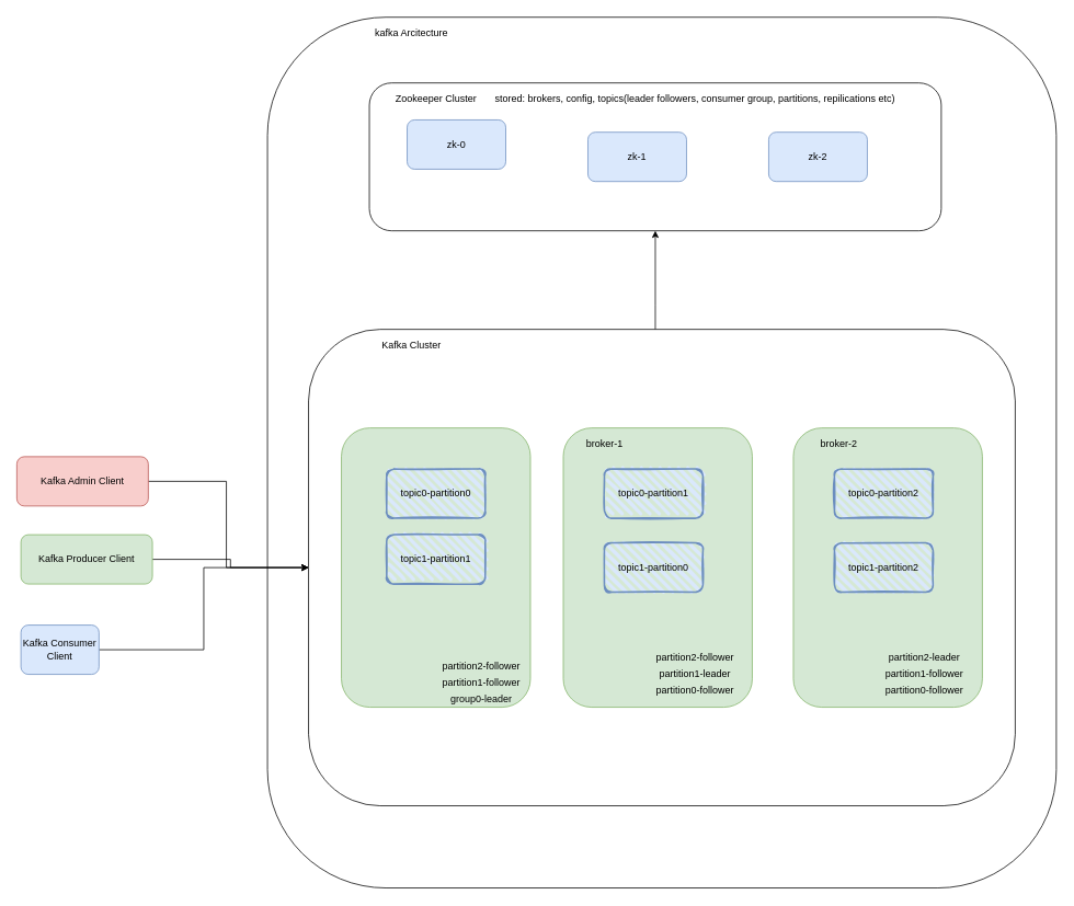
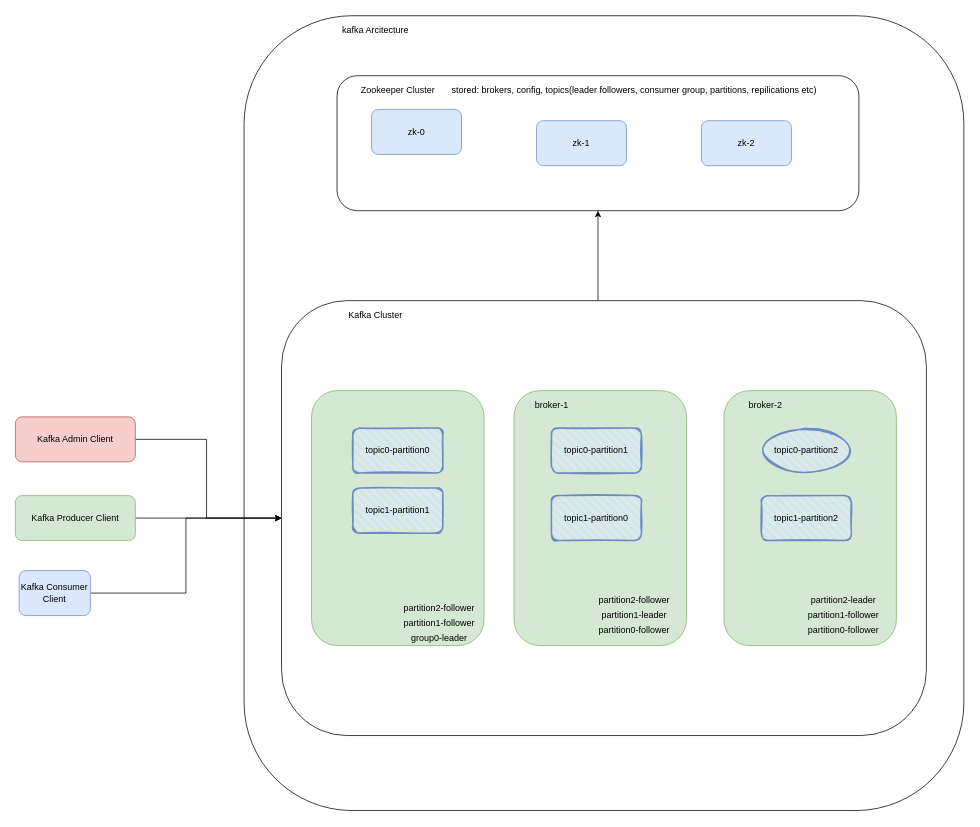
  <mxCell id="0" />
  <mxCell id="1" parent="0" />
  <mxCell id="2" value="" style="rounded=1;whiteSpace=wrap;html=1;" vertex="1" parent="1"><mxGeometry x="325" y="20" width="960" height="1060" as="geometry" /></mxCell>
  <mxCell id="3" style="edgeStyle=orthogonalEdgeStyle;rounded=0;orthogonalLoop=1;jettySize=auto;html=1;entryX=0.5;entryY=1;entryDx=0;entryDy=0;" edge="1" parent="1" source="4" target="5"><mxGeometry relative="1" as="geometry"><Array as="points"><mxPoint x="797" y="370" /><mxPoint x="797" y="370" /></Array></mxGeometry></mxCell>
  <mxCell id="4" value="" style="rounded=1;whiteSpace=wrap;html=1;" vertex="1" parent="1"><mxGeometry x="375" y="400" width="860" height="580" as="geometry" /></mxCell>
  <mxCell id="5" value="" style="rounded=1;whiteSpace=wrap;html=1;" vertex="1" parent="1"><mxGeometry x="449" y="100" width="696" height="180" as="geometry" /></mxCell>
  <mxCell id="6" value="zk-1" style="rounded=1;whiteSpace=wrap;html=1;fillColor=#dae8fc;strokeColor=#6c8ebf;" vertex="1" parent="1"><mxGeometry x="715" y="160" width="120" height="60" as="geometry" /></mxCell>
  <mxCell id="7" value="zk-0" style="rounded=1;whiteSpace=wrap;html=1;fillColor=#dae8fc;strokeColor=#6c8ebf;" vertex="1" parent="1"><mxGeometry x="495" y="145" width="120" height="60" as="geometry" /></mxCell>
  <mxCell id="8" value="zk-2" style="rounded=1;whiteSpace=wrap;html=1;fillColor=#dae8fc;strokeColor=#6c8ebf;" vertex="1" parent="1"><mxGeometry x="935" y="160" width="120" height="60" as="geometry" /></mxCell>
  <mxCell id="9" value="Zookeeper Cluster" style="text;html=1;align=center;verticalAlign=middle;resizable=0;points=[];autosize=1;strokeColor=none;fillColor=none;" vertex="1" parent="1"><mxGeometry x="475" y="110" width="110" height="20" as="geometry" /></mxCell>
  <mxCell id="10" value="Kafka Cluster" style="text;html=1;align=center;verticalAlign=middle;resizable=0;points=[];autosize=1;strokeColor=none;fillColor=none;" vertex="1" parent="1"><mxGeometry x="455" y="410" width="90" height="20" as="geometry" /></mxCell>
  <mxCell id="11" value="kafka Arcitecture" style="text;html=1;align=center;verticalAlign=middle;resizable=0;points=[];autosize=1;strokeColor=none;fillColor=none;" vertex="1" parent="1"><mxGeometry x="450" width="100" height="20" as="geometry" y="30" /></mxCell>
  <mxCell id="12" style="edgeStyle=orthogonalEdgeStyle;rounded=0;orthogonalLoop=1;jettySize=auto;html=1;entryX=0;entryY=0.5;entryDx=0;entryDy=0;" edge="1" parent="1" source="13" target="4"><mxGeometry relative="1" as="geometry" /></mxCell>
- <mxCell id="13" value="Kafka Producer Client" style="rounded=1;whiteSpace=wrap;html=1;fillColor=#d5e8d4;strokeColor=#82b366;" vertex="1" parent="1"><mxGeometry x="25" y="650" width="160" height="60" as="geometry" /></mxCell>
+ <mxCell id="13" value="Kafka Producer Client" style="rounded=1;whiteSpace=wrap;html=1;fillColor=#d5e8d4;strokeColor=#82b366;" vertex="1" parent="1"><mxGeometry x="20" y="660" width="160" height="60" as="geometry" /></mxCell>
  <mxCell id="14" style="edgeStyle=orthogonalEdgeStyle;rounded=0;orthogonalLoop=1;jettySize=auto;html=1;entryX=0;entryY=0.5;entryDx=0;entryDy=0;" edge="1" parent="1" source="15" target="4"><mxGeometry relative="1" as="geometry" /></mxCell>
  <mxCell id="15" value="Kafka Consumer Client" style="rounded=1;whiteSpace=wrap;html=1;fillColor=#dae8fc;strokeColor=#6c8ebf;" vertex="1" parent="1"><mxGeometry x="25" y="760" width="95" height="60" as="geometry" /></mxCell>
  <mxCell id="16" style="edgeStyle=orthogonalEdgeStyle;rounded=0;orthogonalLoop=1;jettySize=auto;html=1;entryX=0;entryY=0.5;entryDx=0;entryDy=0;" edge="1" parent="1" source="17" target="4"><mxGeometry relative="1" as="geometry"><mxPoint x="445" y="190" as="targetPoint" /><Array as="points"><mxPoint x="275" y="585" /><mxPoint x="275" y="690" /></Array></mxGeometry></mxCell>
  <mxCell id="17" value="Kafka Admin Client" style="rounded=1;whiteSpace=wrap;html=1;fillColor=#f8cecc;strokeColor=#b85450;" vertex="1" parent="1"><mxGeometry x="20" y="555" width="160" height="60" as="geometry" /></mxCell>
  <mxCell id="18" value="" style="rounded=1;whiteSpace=wrap;html=1;fillColor=#d5e8d4;strokeColor=#82b366;" vertex="1" parent="1"><mxGeometry y="520" width="230" height="340" as="geometry" x="415" /></mxCell>
  <mxCell id="19" value="topic0-partition0" style="rounded=1;whiteSpace=wrap;html=1;strokeWidth=2;fillWeight=4;hachureGap=8;hachureAngle=45;fillColor=#dae8fc;sketch=1;strokeColor=#6c8ebf;" vertex="1" parent="1"><mxGeometry x="470" y="570" width="120" height="60" as="geometry" /></mxCell>
  <mxCell id="20" value="topic1-partition1" style="rounded=1;whiteSpace=wrap;html=1;strokeWidth=2;fillWeight=4;hachureGap=8;hachureAngle=45;fillColor=#dae8fc;sketch=1;strokeColor=#6c8ebf;" vertex="1" parent="1"><mxGeometry x="470" y="650" width="120" height="60" as="geometry" /></mxCell>
  <mxCell id="21" value="" style="rounded=1;whiteSpace=wrap;html=1;fillColor=#d5e8d4;strokeColor=#82b366;" vertex="1" parent="1"><mxGeometry x="685" y="520" width="230" height="340" as="geometry" /></mxCell>
  <mxCell id="22" value="topic0-partition1" style="rounded=1;whiteSpace=wrap;html=1;strokeWidth=2;fillWeight=4;hachureGap=8;hachureAngle=45;fillColor=#dae8fc;sketch=1;strokeColor=#6c8ebf;" vertex="1" parent="1"><mxGeometry x="735" y="570" width="120" height="60" as="geometry" /></mxCell>
  <mxCell id="23" value="topic1-partition0" style="rounded=1;whiteSpace=wrap;html=1;strokeWidth=2;fillWeight=4;hachureGap=8;hachureAngle=45;fillColor=#dae8fc;sketch=1;strokeColor=#6c8ebf;" vertex="1" parent="1"><mxGeometry x="735" y="660" width="120" height="60" as="geometry" /></mxCell>
  <mxCell id="24" value="" style="rounded=1;whiteSpace=wrap;html=1;fillColor=#d5e8d4;strokeColor=#82b366;" vertex="1" parent="1"><mxGeometry x="965" y="520" width="230" height="340" as="geometry" /></mxCell>
- <mxCell id="25" value="topic0-partition2" style="rounded=1;whiteSpace=wrap;html=1;strokeWidth=2;fillWeight=4;hachureGap=8;hachureAngle=45;fillColor=#dae8fc;sketch=1;strokeColor=#6c8ebf;" vertex="1" parent="1"><mxGeometry x="1015" y="570" width="120" height="60" as="geometry" /></mxCell>
+ <mxCell id="25" value="topic0-partition2" style="ellipse;whiteSpace=wrap;html=1;strokeWidth=2;fillWeight=4;hachureGap=8;hachureAngle=45;fillColor=#dae8fc;sketch=1;strokeColor=#6c8ebf;" vertex="1" parent="1"><mxGeometry x="1015" y="570" width="120" height="60" as="geometry" /></mxCell>
  <mxCell id="26" value="topic1-partition2" style="rounded=1;whiteSpace=wrap;html=1;strokeWidth=2;fillWeight=4;hachureGap=8;hachureAngle=45;fillColor=#dae8fc;sketch=1;strokeColor=#6c8ebf;" vertex="1" parent="1"><mxGeometry x="1015" y="660" width="120" height="60" as="geometry" /></mxCell>
  <mxCell id="27" value="broker-1" style="text;html=1;align=center;verticalAlign=middle;resizable=0;points=[];autosize=1;strokeColor=none;fillColor=none;" vertex="1" parent="1"><mxGeometry x="705" y="530" width="60" height="20" as="geometry" /></mxCell>
  <mxCell id="28" value="broker-2" style="text;html=1;align=center;verticalAlign=middle;resizable=0;points=[];autosize=1;strokeColor=none;fillColor=none;" vertex="1" parent="1"><mxGeometry x="990" y="530" width="60" height="20" as="geometry" /></mxCell>
  <mxCell id="29" value="group0-leader" style="text;html=1;align=center;verticalAlign=middle;resizable=0;points=[];autosize=1;strokeColor=none;fillColor=none;" vertex="1" parent="1"><mxGeometry x="535" y="840" width="100" height="20" as="geometry" /></mxCell>
  <mxCell id="30" value="partition1-follower" style="text;html=1;align=center;verticalAlign=middle;resizable=0;points=[];autosize=1;strokeColor=none;fillColor=none;" vertex="1" parent="1"><mxGeometry x="530" y="820" width="110" height="20" as="geometry" /></mxCell>
  <mxCell id="31" value="partition2-follower" style="text;html=1;align=center;verticalAlign=middle;resizable=0;points=[];autosize=1;strokeColor=none;fillColor=none;" vertex="1" parent="1"><mxGeometry x="530" y="800" width="110" height="20" as="geometry" /></mxCell>
  <mxCell id="32" value="partition0-follower" style="text;html=1;align=center;verticalAlign=middle;resizable=0;points=[];autosize=1;strokeColor=none;fillColor=none;" vertex="1" parent="1"><mxGeometry x="790" y="830" width="110" height="20" as="geometry" /></mxCell>
  <mxCell id="33" value="partition1-leader" style="text;html=1;align=center;verticalAlign=middle;resizable=0;points=[];autosize=1;strokeColor=none;fillColor=none;" vertex="1" parent="1"><mxGeometry x="795" y="810" width="100" height="20" as="geometry" /></mxCell>
  <mxCell id="34" value="partition2-follower" style="text;html=1;align=center;verticalAlign=middle;resizable=0;points=[];autosize=1;strokeColor=none;fillColor=none;" vertex="1" parent="1"><mxGeometry x="790" y="790" width="110" height="20" as="geometry" /></mxCell>
  <mxCell id="35" value="partition0-follower" style="text;html=1;align=center;verticalAlign=middle;resizable=0;points=[];autosize=1;strokeColor=none;fillColor=none;" vertex="1" parent="1"><mxGeometry x="1069" y="830" width="110" height="20" as="geometry" /></mxCell>
  <mxCell id="36" value="partition1-follower" style="text;html=1;align=center;verticalAlign=middle;resizable=0;points=[];autosize=1;strokeColor=none;fillColor=none;" vertex="1" parent="1"><mxGeometry x="1069" y="810" width="110" height="20" as="geometry" /></mxCell>
  <mxCell id="37" value="partition2-leader" style="text;html=1;align=center;verticalAlign=middle;resizable=0;points=[];autosize=1;strokeColor=none;fillColor=none;" vertex="1" parent="1"><mxGeometry x="1074" y="790" width="100" height="20" as="geometry" /></mxCell>
  <mxCell id="38" value="stored: brokers, config, topics(leader followers, consumer group, partitions, repilications etc)" style="text;html=1;align=center;verticalAlign=middle;resizable=0;points=[];autosize=1;strokeColor=none;fillColor=none;" vertex="1" parent="1"><mxGeometry x="595" y="110" width="500" height="20" as="geometry" /></mxCell>
